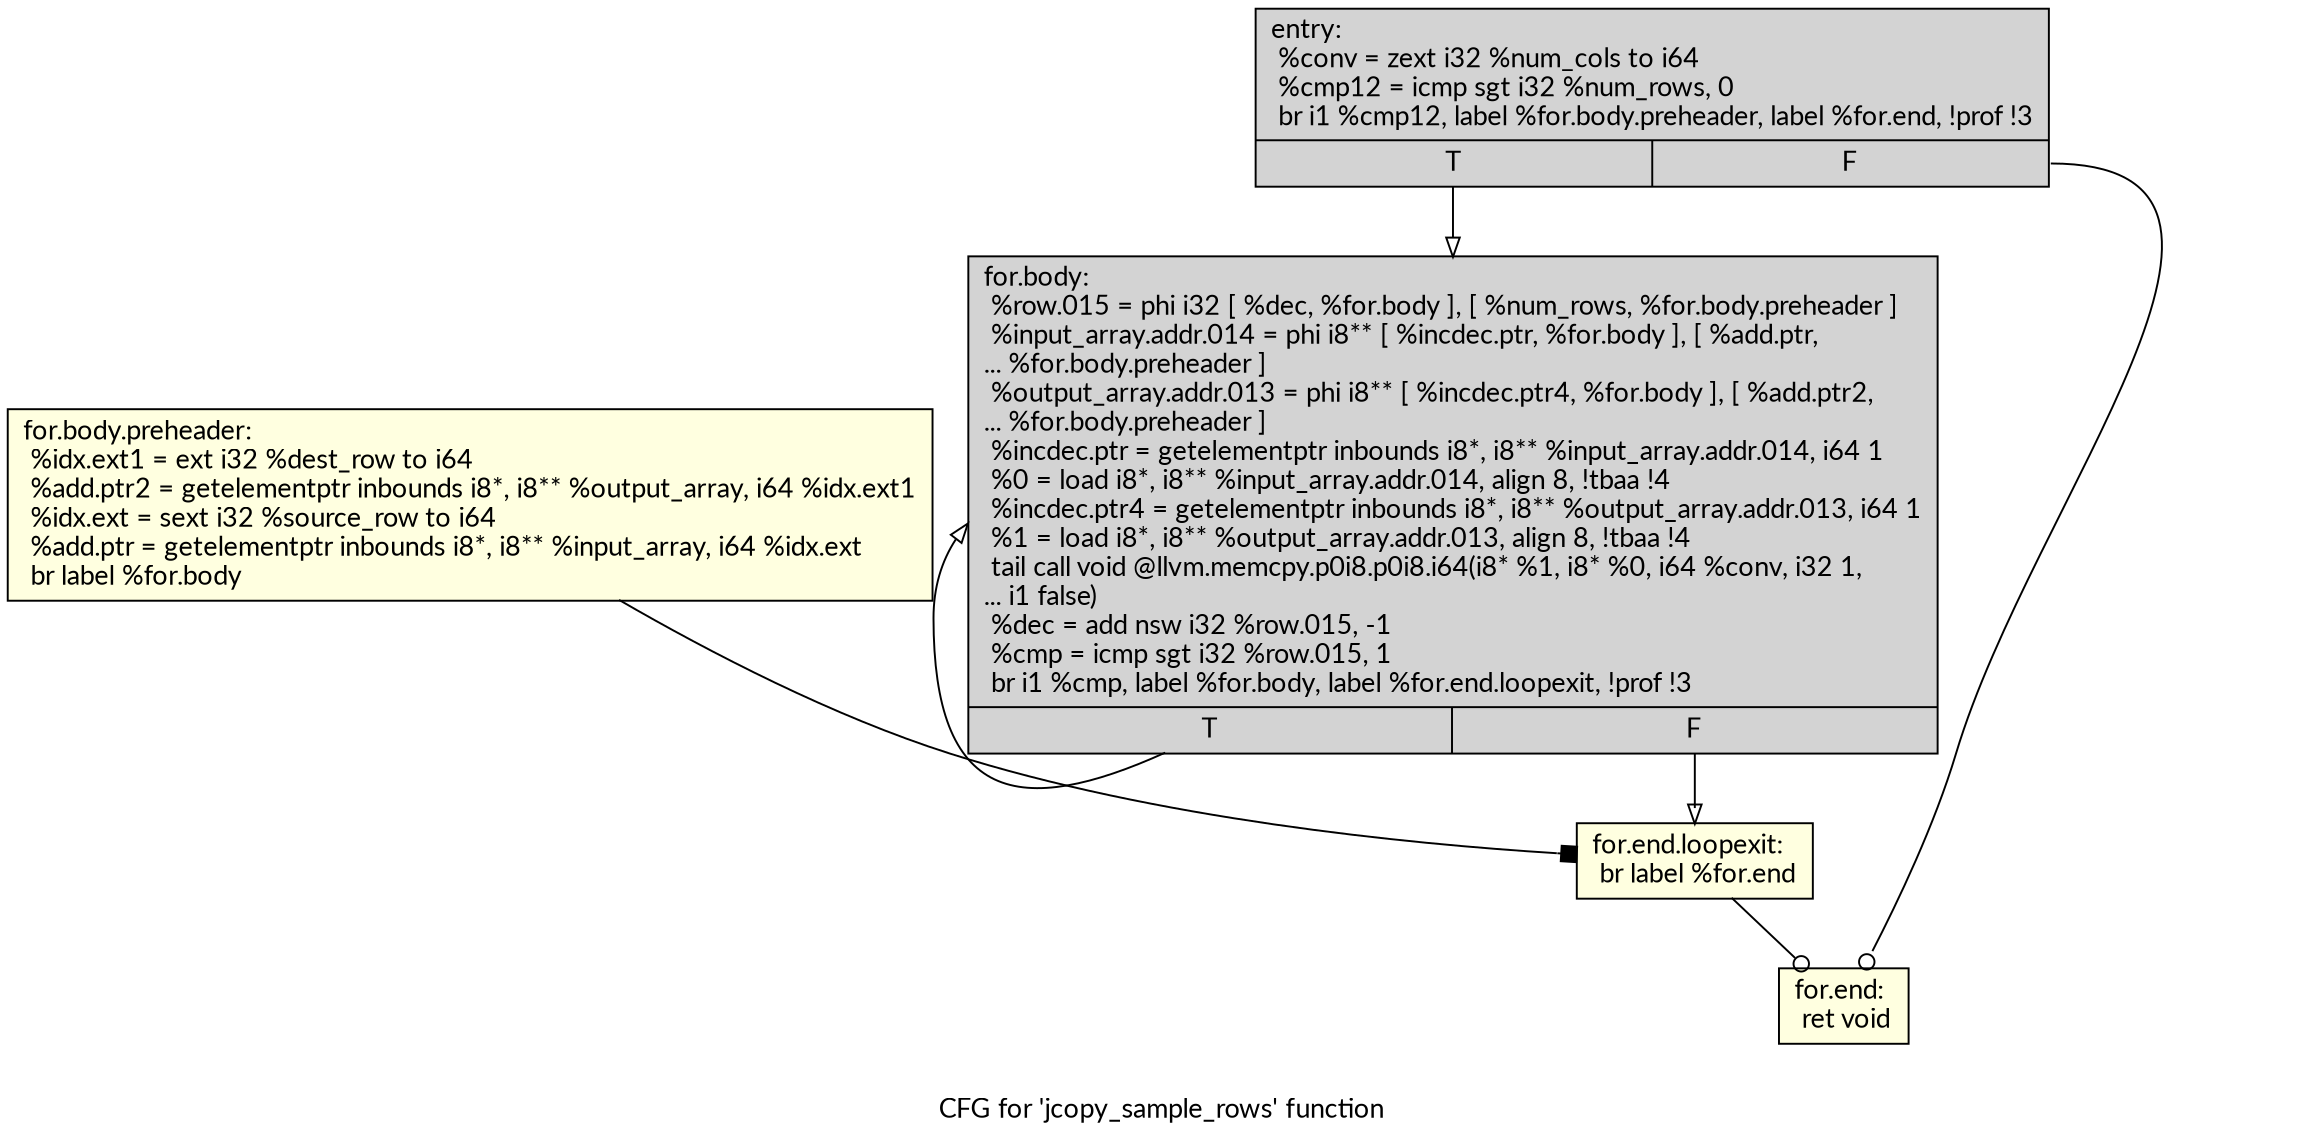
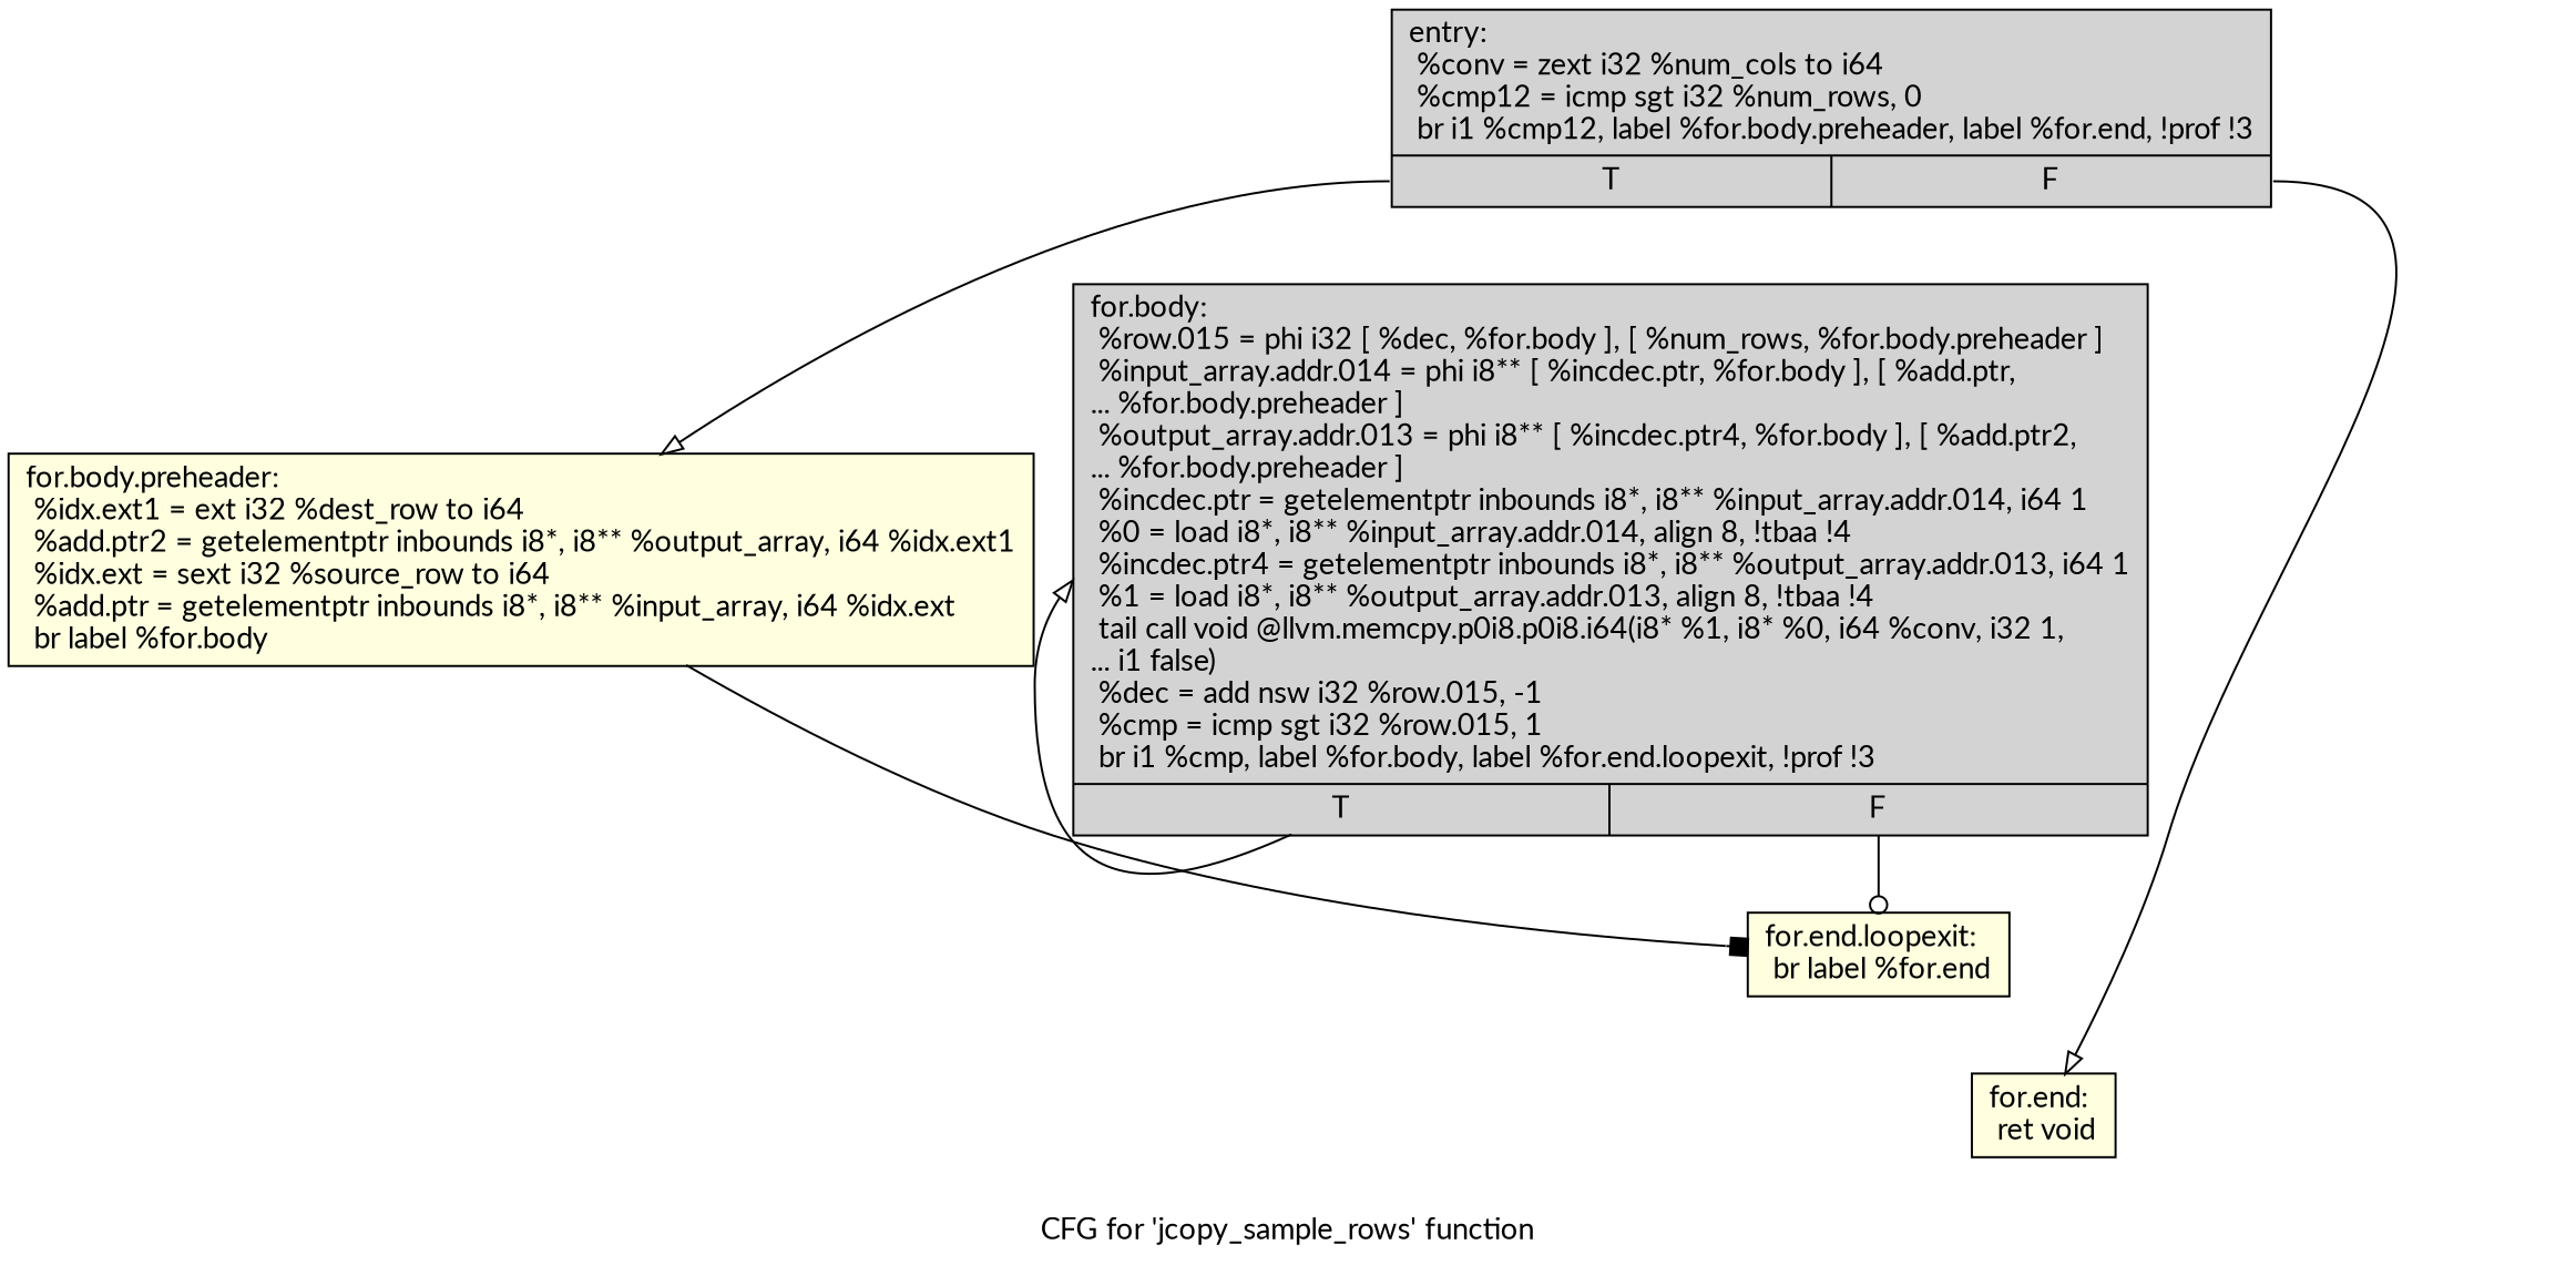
  digraph {
    fontname=Lato
    label="CFG for 'jcopy_sample_rows' function"
    node [fillcolor=lightyellow fontname=Lato shape=record style=filled]
    edge [arrowhead=onormal fontname=Lato]
    n1 [fillcolor=lightgrey label="{entry:\l  %conv = zext i32 %num_cols to i64\l  %cmp12 = icmp sgt i32 %num_rows, 0\l  br i1 %cmp12, label %for.body.preheader, label %for.end, !prof !3\l|{<s0>T|<s1>F}}"]
    n2 [label="{for.body.preheader:                               \l  %idx.ext1 = ext i32 %dest_row to i64\l  %add.ptr2 = getelementptr inbounds i8*, i8** %output_array, i64 %idx.ext1\l  %idx.ext = sext i32 %source_row to i64\l  %add.ptr = getelementptr inbounds i8*, i8** %input_array, i64 %idx.ext\l  br label %for.body\l}"]
    n3 [label="{for.end:                                          \l  ret void\l}"]
    n4 [label="{for.end.loopexit:                                 \l  br label %for.end\l}"]
    n5 [fillcolor=lightgrey label="{for.body:                                         \l  %row.015 = phi i32 [ %dec, %for.body ], [ %num_rows, %for.body.preheader ]\l  %input_array.addr.014 = phi i8** [ %incdec.ptr, %for.body ], [ %add.ptr,\l... %for.body.preheader ]\l  %output_array.addr.013 = phi i8** [ %incdec.ptr4, %for.body ], [ %add.ptr2,\l... %for.body.preheader ]\l  %incdec.ptr = getelementptr inbounds i8*, i8** %input_array.addr.014, i64 1\l  %0 = load i8*, i8** %input_array.addr.014, align 8, !tbaa !4\l  %incdec.ptr4 = getelementptr inbounds i8*, i8** %output_array.addr.013, i64 1\l  %1 = load i8*, i8** %output_array.addr.013, align 8, !tbaa !4\l  tail call void @llvm.memcpy.p0i8.p0i8.i64(i8* %1, i8* %0, i64 %conv, i32 1,\l... i1 false)\l  %dec = add nsw i32 %row.015, -1\l  %cmp = icmp sgt i32 %row.015, 1\l  br i1 %cmp, label %for.body, label %for.end.loopexit, !prof !3\l|{<s0>T|<s1>F}}"]
-   n1 -> n5 [tailport=s0]
-   n1 -> n3 [arrowhead=odot tailport=s1]
+   n1 -> n2 [tailport=s0]
+   n1 -> n3 [tailport=s1]
    n2 -> n4 [arrowhead=box]
-   n4 -> n3 [arrowhead=odot]
-   n5 -> n4 [tailport=s1]
+   n5 -> n4 [arrowhead=odot tailport=s1]
    n5 -> n5 [tailport=s0]
  }
